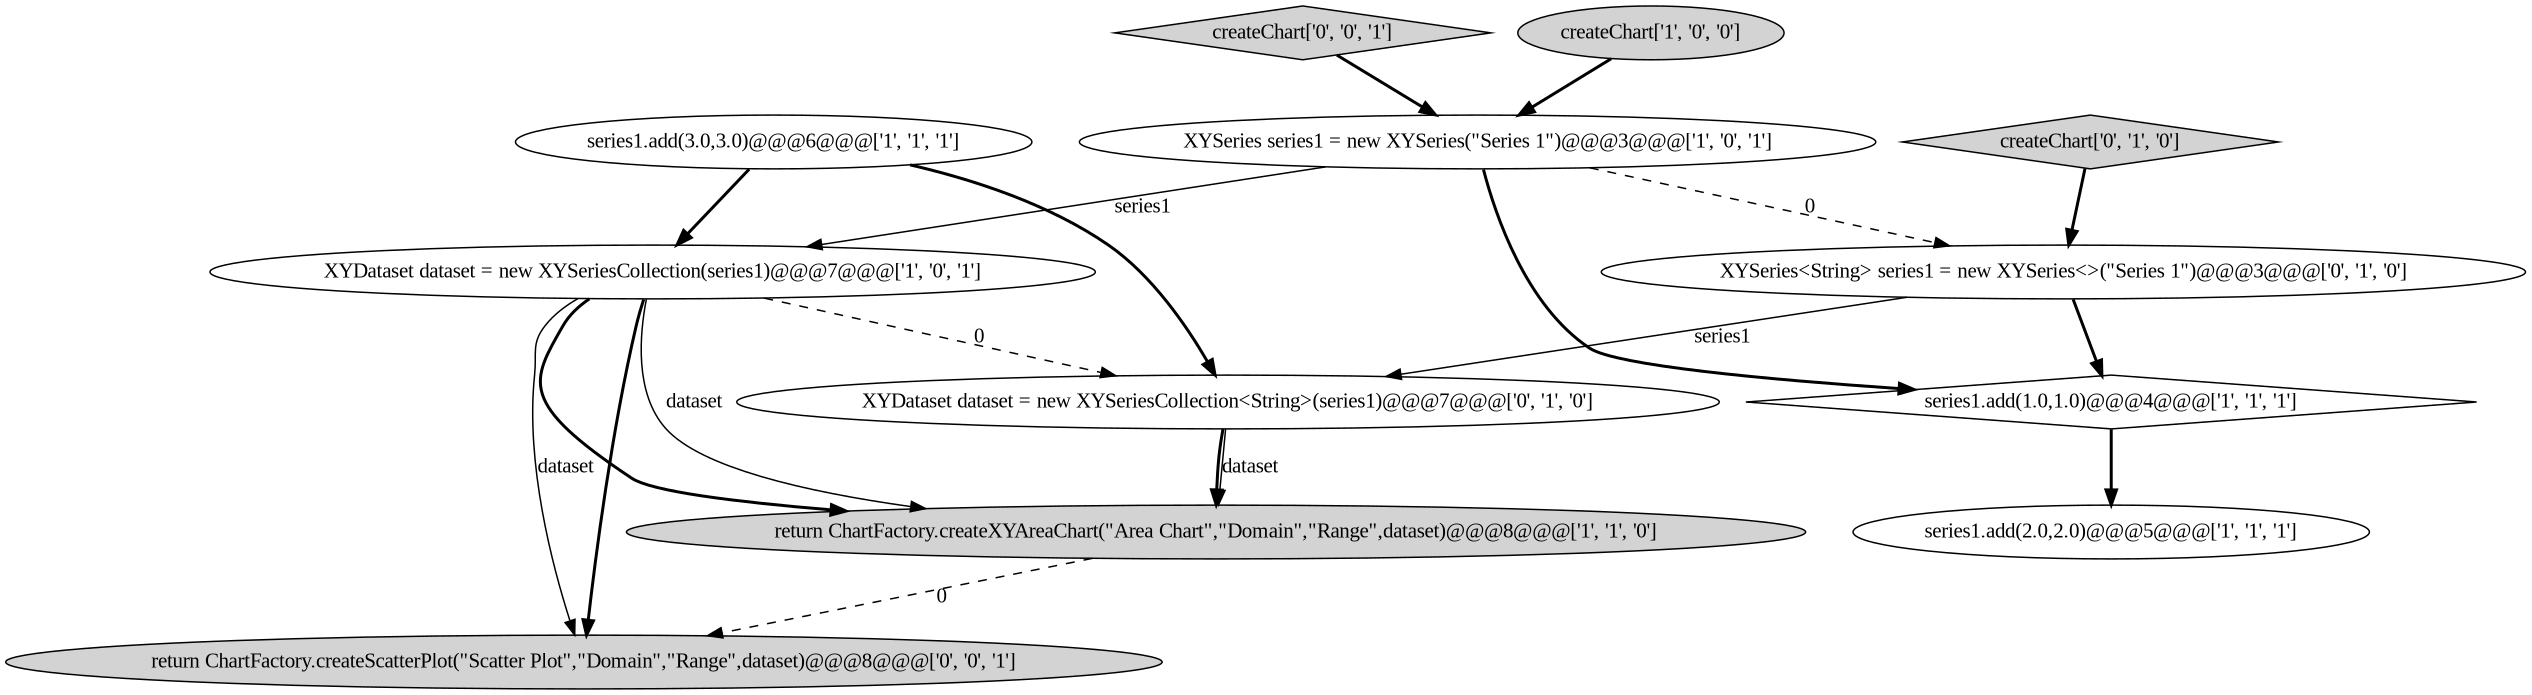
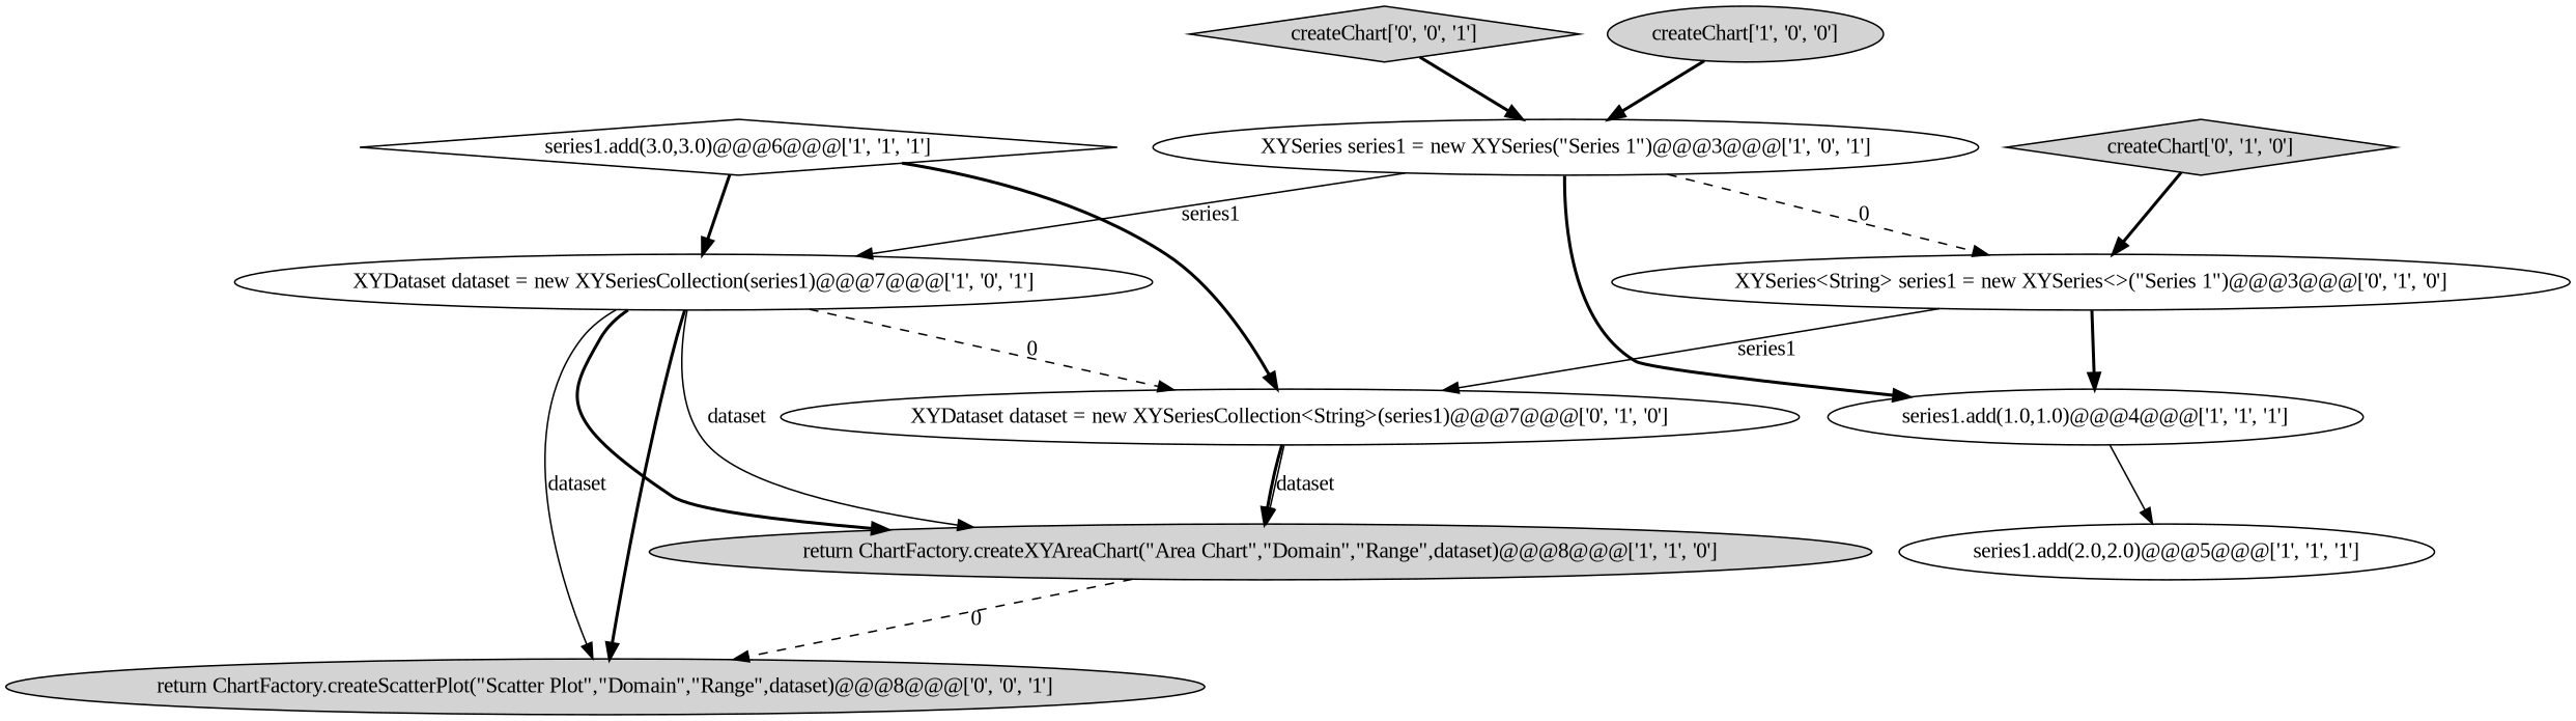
  digraph {
    fontname="Liberation Serif"
    node [fillcolor=white fontname="Liberation Serif" shape=ellipse style=filled]
    edge [fontname="Liberation Serif" style=bold]
    n1 [fillcolor=lightgray label="return ChartFactory.createXYAreaChart(\"Area Chart\",\"Domain\",\"Range\",dataset)@@@8@@@['1', '1', '0']"]
    n2 [fillcolor=lightgray label="return ChartFactory.createScatterPlot(\"Scatter Plot\",\"Domain\",\"Range\",dataset)@@@8@@@['0', '0', '1']"]
    n3 [fillcolor=lightgray label="createChart['0', '1', '0']" shape=diamond]
    n4 [label="XYSeries<String> series1 = new XYSeries<>(\"Series 1\")@@@3@@@['0', '1', '0']"]
    n5 [label="XYDataset dataset = new XYSeriesCollection<String>(series1)@@@7@@@['0', '1', '0']"]
-   n6 [label="series1.add(1.0,1.0)@@@4@@@['1', '1', '1']" shape=diamond]
-   n7 [label="series1.add(3.0,3.0)@@@6@@@['1', '1', '1']"]
+   n6 [label="series1.add(1.0,1.0)@@@4@@@['1', '1', '1']"]
+   n7 [label="series1.add(3.0,3.0)@@@6@@@['1', '1', '1']" shape=diamond]
    n8 [label="XYDataset dataset = new XYSeriesCollection(series1)@@@7@@@['1', '0', '1']"]
    n9 [label="series1.add(2.0,2.0)@@@5@@@['1', '1', '1']"]
    n10 [fillcolor=lightgray label="createChart['0', '0', '1']" shape=diamond]
    n11 [label="XYSeries series1 = new XYSeries(\"Series 1\")@@@3@@@['1', '0', '1']"]
    n12 [fillcolor=lightgray label="createChart['1', '0', '0']"]
    n1 -> n2 [label=0 style=dashed]
    n3 -> n4
    n4 -> n5 [label=series1 style=solid]
    n4 -> n6
    n5 -> n1 [label=dataset style=solid]
    n5 -> n1
-   n6 -> n9
+   n6 -> n9 [style=solid]
    n7 -> n5
    n7 -> n8
    n8 -> n1
    n8 -> n1 [label=dataset style=solid]
    n8 -> n2
    n8 -> n2 [label=dataset style=solid]
    n8 -> n5 [label=0 style=dashed]
    n10 -> n11
    n11 -> n4 [label=0 style=dashed]
    n11 -> n6
    n11 -> n8 [label=series1 style=solid]
    n12 -> n11
  }
